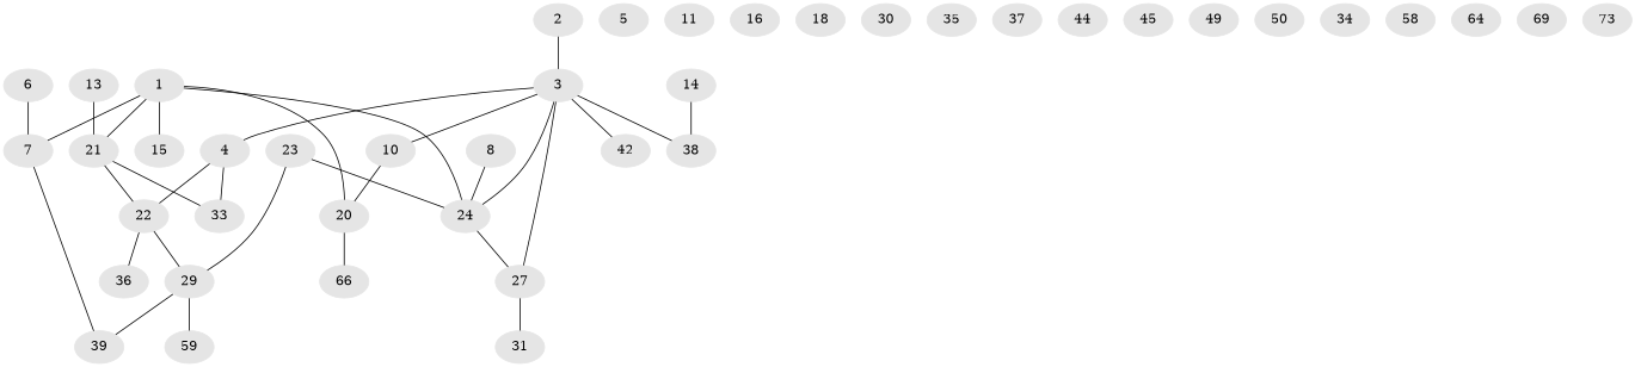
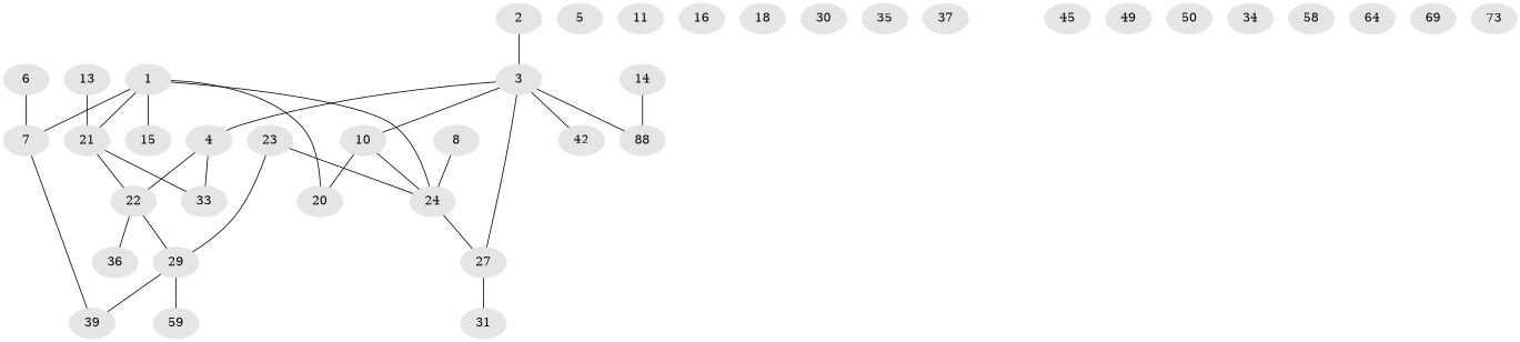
  graph {
    node [color=gray90 style=filled]
    1 [super="+12"]
    7 [super="+57"]
    15 [super="+51+67"]
    20 [super="+34+25"]
    21 [super="+28+43"]
    24 [super="+74+55+53+26"]
    39
-   66
    22 [super="+40"]
    33
    27
    3 [super="+56"]
    4 [super="+65"]
    10
-   38
+   38 [label=88]
    42
    2
    n18 [label=31 super="+63"]
    29 [super="+31+46"]
    36 [super="+41"]
    5
    6 [super="+17"]
    8
    11
    13
    14 [super="+19"]
    16
    18
    59
    23
    30
    35
    37 [super="+48+52"]
-   44
    45
    49
    50
    n38 [label=34]
    58
    n40 [label=64]
    69
    73
    1 -- 7
    1 -- 15
    1 -- 20
    1 -- 21
    1 -- 24
    7 -- 39
-   20 -- 66
    21 -- 22
    21 -- 33
    24 -- 27
    22 -- 29
    22 -- 36
    27 -- n18
-   3 -- 24
+   10 -- 24
    3 -- 27
    3 -- 4
    3 -- 10
    3 -- 38
    3 -- 42
    4 -- 22
    4 -- 33
    10 -- 20
    2 -- 3
    29 -- 39
    29 -- 59
    6 -- 7
    8 -- 24
    13 -- 21
    14 -- 38
    23 -- 24
    23 -- 29
  }
